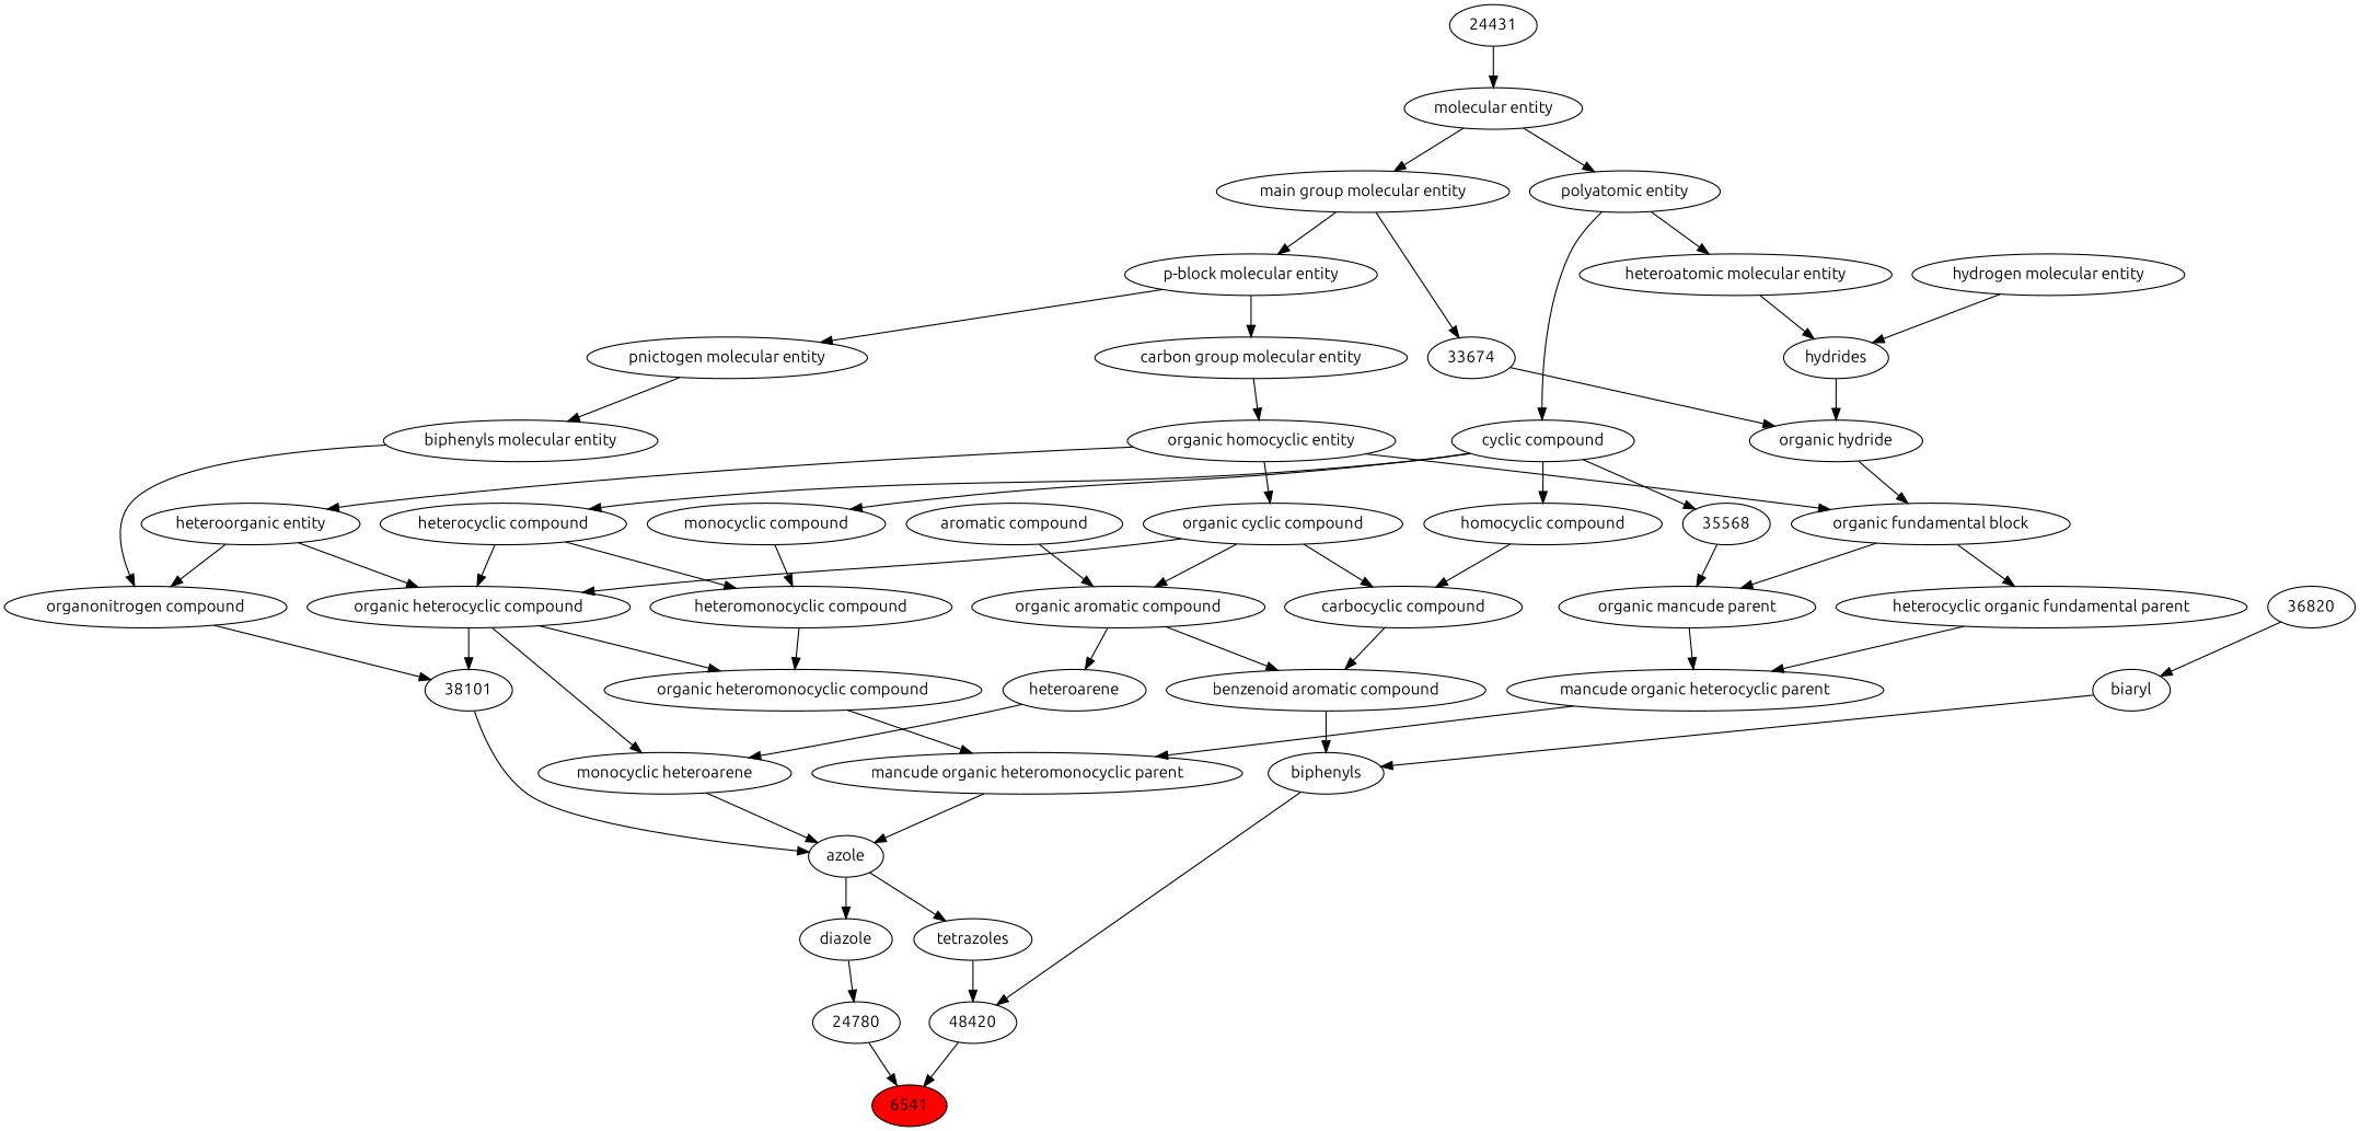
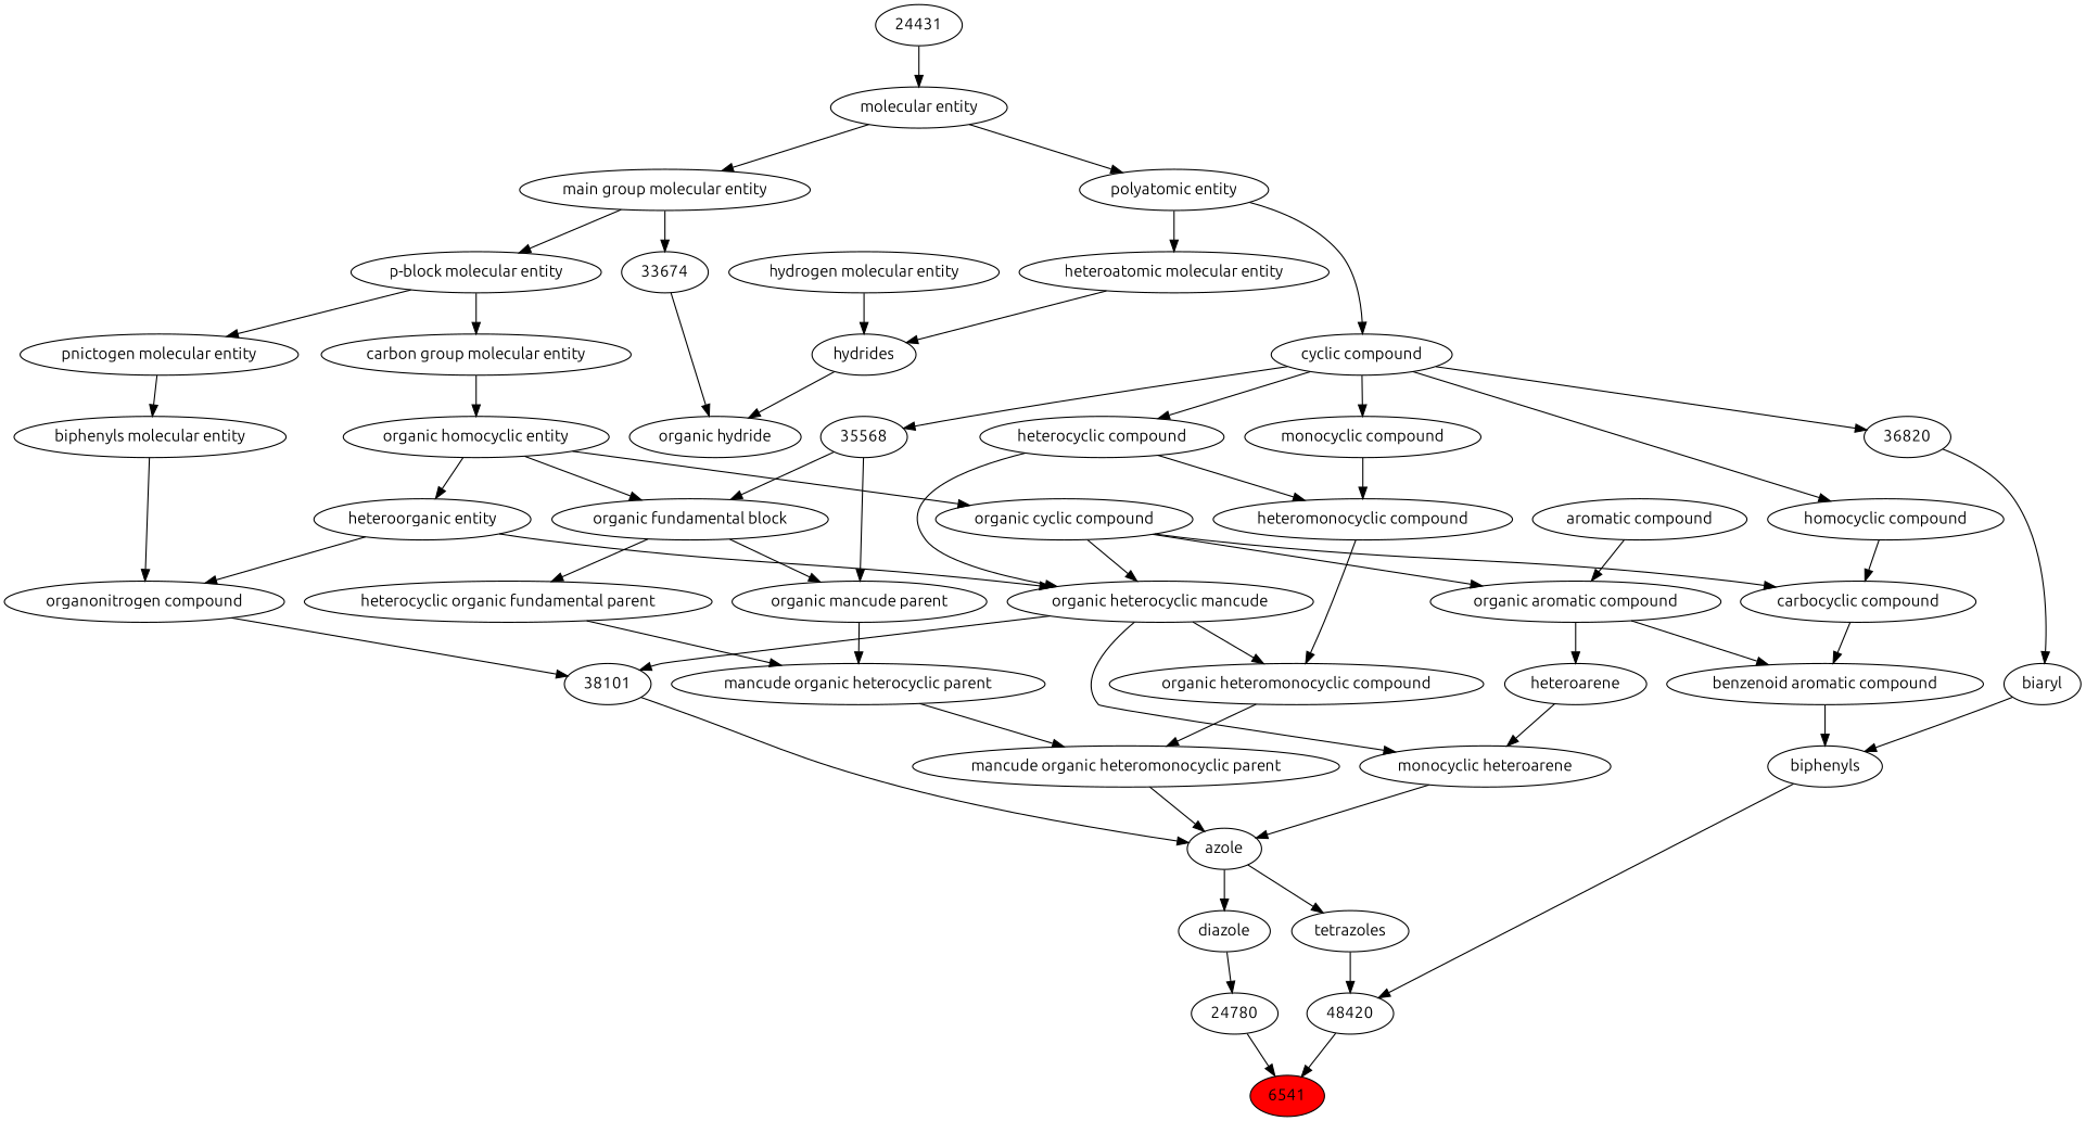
  digraph {
    fontname=Ubuntu
    node [fontname=Ubuntu]
    edge [fontname=Ubuntu]
    n1 [fillcolor=red label=6541 style=filled]
    n2 [label=48420]
    n3 [label=24780]
    n4 [label=biphenyls]
    n5 [label=tetrazoles]
    n6 [label=diazole]
    n7 [label="benzenoid aromatic compound"]
    n8 [label=biaryl]
    n9 [label=azole]
    n10 [label="organic aromatic compound"]
    n11 [label=heteroarene]
    n12 [label="monocyclic heteroarene"]
    n13 [label="carbocyclic compound"]
    n14 [label=36820]
    n15 [label="mancude organic heteromonocyclic parent"]
    n16 [label=38101]
    n17 [label="organic cyclic compound"]
-   n18 [label="organic heterocyclic compound"]
+   n18 [label="organic heterocyclic mancude"]
    n19 [label="organic heteromonocyclic compound"]
    n20 [label="aromatic compound"]
    n21 [label="homocyclic compound"]
    n22 [label="cyclic compound"]
    n23 [label="heterocyclic compound"]
    n24 [label="monocyclic compound"]
    n25 [label=35568]
    n26 [label="heteromonocyclic compound"]
    n27 [label="organic mancude parent"]
    n28 [label="mancude organic heterocyclic parent"]
    n29 [label="organonitrogen compound"]
    n30 [label="organic homocyclic entity"]
    n31 [label="heteroorganic entity"]
    n32 [label="organic fundamental block"]
    n33 [label="heterocyclic organic fundamental parent"]
    n34 [label="polyatomic entity"]
    n35 [label="heteroatomic molecular entity"]
    n36 [label=hydrides]
    n37 [label="biphenyls molecular entity"]
    n38 [label="carbon group molecular entity"]
    n39 [label="molecular entity"]
    n40 [label="main group molecular entity"]
    n41 [label="p-block molecular entity"]
    n42 [label=33674]
    n43 [label="pnictogen molecular entity"]
    n44 [label=24431]
    n45 [label="organic hydride"]
    n46 [label="hydrogen molecular entity"]
    n2 -> n1
    n3 -> n1
    n4 -> n2
    n5 -> n2
    n6 -> n3
    n7 -> n4
    n8 -> n4
    n9 -> n5
    n9 -> n6
    n10 -> n7
    n10 -> n11
    n11 -> n12
    n12 -> n9
    n13 -> n7
    n14 -> n8
    n15 -> n9
    n16 -> n9
    n17 -> n10
    n17 -> n13
    n17 -> n18
    n18 -> n12
    n18 -> n16
    n18 -> n19
    n19 -> n15
    n20 -> n10
    n21 -> n13
+   n22 -> n14
    n22 -> n21
    n22 -> n23
    n22 -> n24
    n22 -> n25
    n23 -> n18
    n23 -> n26
    n24 -> n26
    n25 -> n27
    n26 -> n19
    n27 -> n28
    n28 -> n15
    n29 -> n16
    n30 -> n17
    n30 -> n31
    n30 -> n32
    n31 -> n18
    n31 -> n29
    n32 -> n27
    n32 -> n33
    n33 -> n28
    n34 -> n22
    n34 -> n35
    n35 -> n36
    n36 -> n45
    n37 -> n29
    n38 -> n30
    n39 -> n34
    n39 -> n40
    n40 -> n41
    n40 -> n42
    n41 -> n38
    n41 -> n43
    n42 -> n45
    n43 -> n37
    n44 -> n39
-   n45 -> n32
+   n25 -> n32
    n46 -> n36
  }
